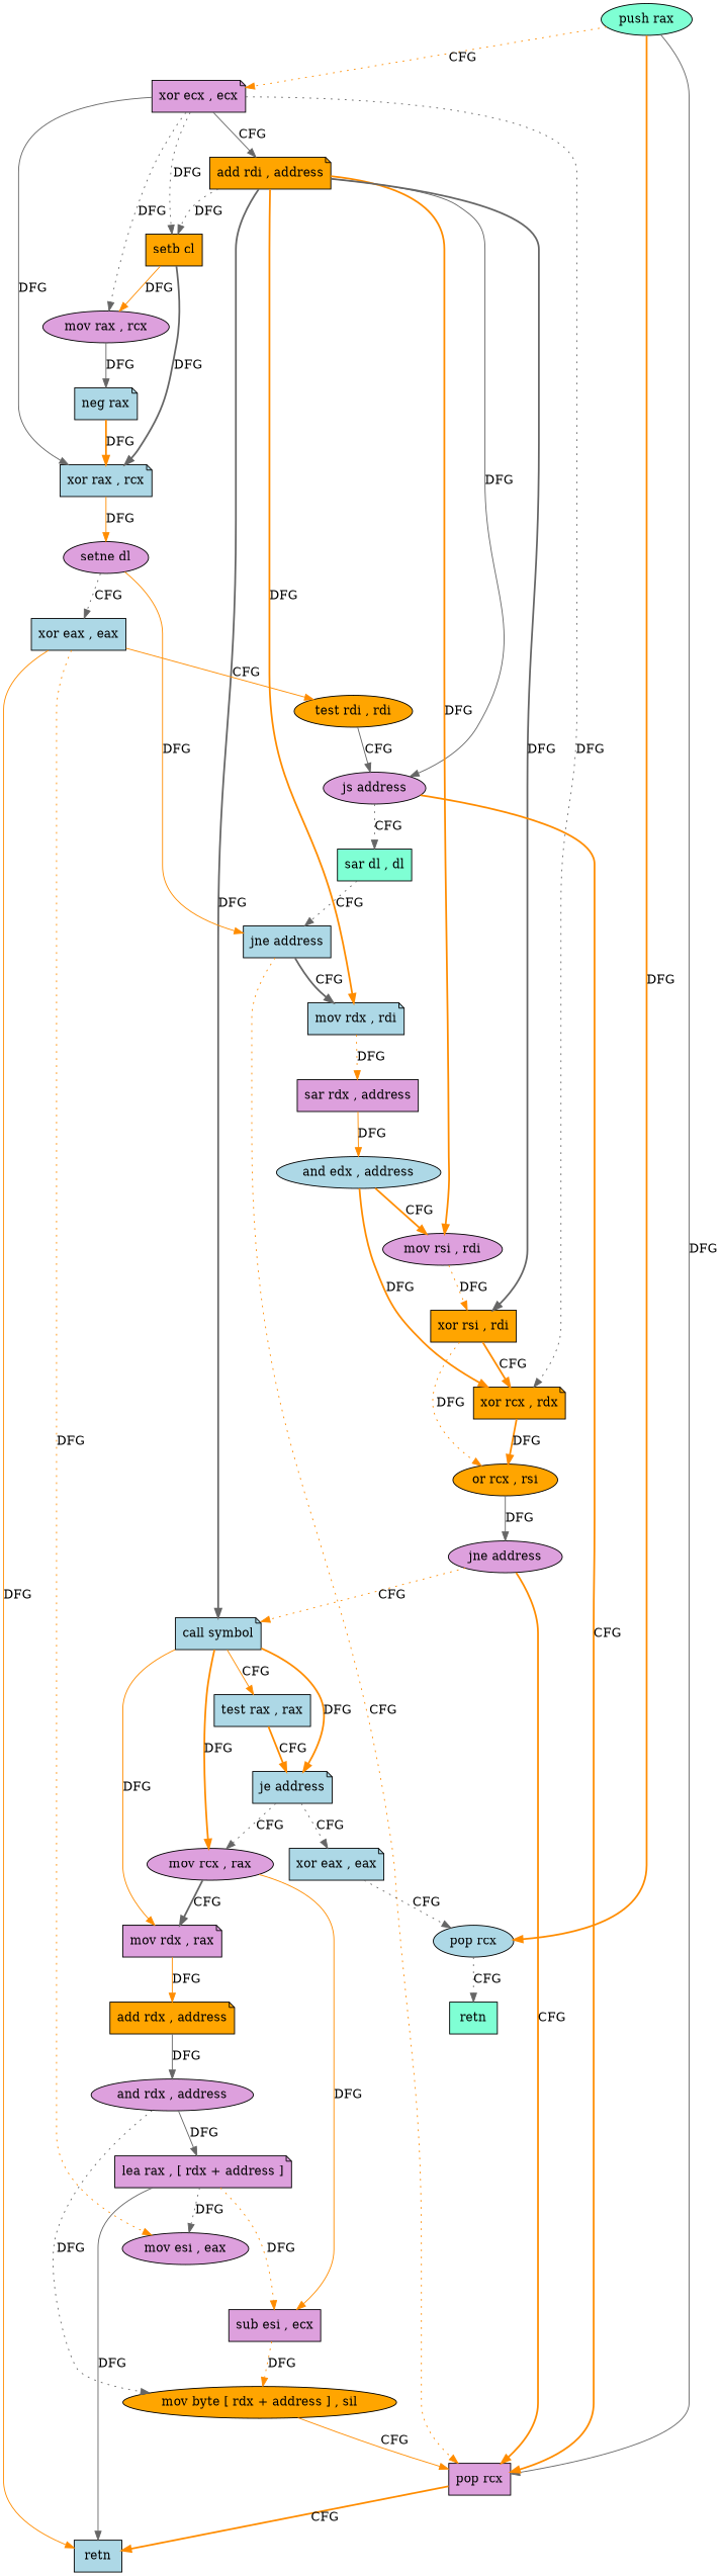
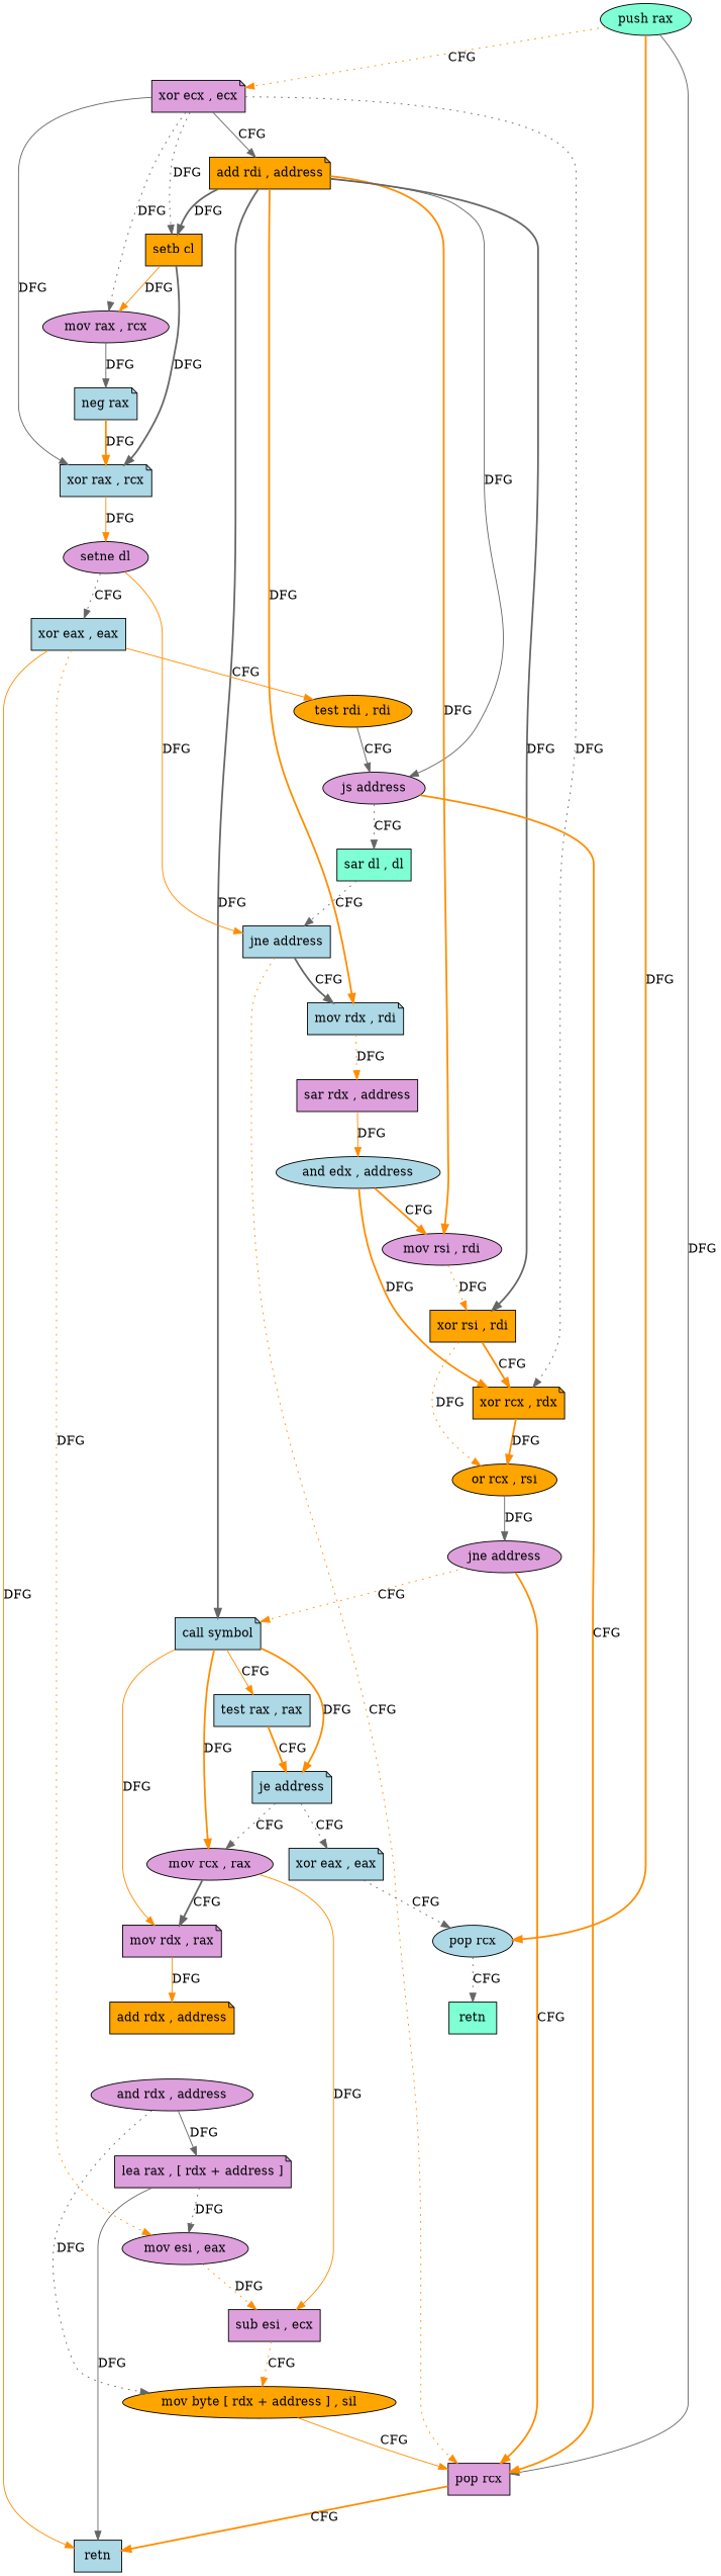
  digraph {
    node [fillcolor=plum shape=ellipse style=filled]
    edge [color=darkorange style=dotted]
    n1 [fillcolor=aquamarine label="push rax"]
    n2 [label="xor ecx , ecx" shape=note]
    n3 [label="pop rcx" shape=box]
    n4 [fillcolor=lightblue label="pop rcx"]
    n5 [fillcolor=orange label="add rdi , address" shape=note]
    n6 [fillcolor=orange label="setb cl" shape=box]
    n7 [label="mov rax , rcx"]
    n8 [fillcolor=lightblue label="xor rax , rcx" shape=note]
    n9 [fillcolor=orange label="xor rcx , rdx" shape=note]
    n10 [fillcolor=lightblue label=retn shape=box]
    n11 [fillcolor=aquamarine label=retn shape=box]
    n12 [label="js address"]
    n13 [fillcolor=lightblue label="mov rdx , rdi" shape=note]
    n14 [label="mov rsi , rdi"]
    n15 [fillcolor=orange label="xor rsi , rdi" shape=box]
    n16 [fillcolor=lightblue label="call symbol" shape=note]
    n17 [fillcolor=lightblue label="neg rax" shape=note]
    n18 [label="setne dl"]
    n19 [fillcolor=orange label="or rcx , rsi"]
    n20 [fillcolor=aquamarine label="sar dl , dl" shape=box]
    n21 [label="sar rdx , address" shape=box]
    n22 [fillcolor=lightblue label="test rax , rax" shape=box]
    n23 [fillcolor=lightblue label="je address" shape=note]
    n24 [label="mov rcx , rax"]
    n25 [label="mov rdx , rax" shape=note]
    n26 [fillcolor=lightblue label="xor eax , eax" shape=box]
    n27 [fillcolor=lightblue label="jne address" shape=box]
    n28 [fillcolor=orange label="test rdi , rdi"]
    n29 [label="mov esi , eax"]
    n30 [label="sub esi , ecx" shape=box]
    n31 [fillcolor=lightblue label="and edx , address"]
    n32 [label="jne address"]
    n33 [fillcolor=lightblue label="xor eax , eax" shape=note]
    n34 [fillcolor=orange label="add rdx , address" shape=note]
    n35 [fillcolor=orange label="mov byte [ rdx + address ] , sil"]
    n36 [label="and rdx , address"]
    n37 [label="lea rax , [ rdx + address ]" shape=note]
    n1 -> n2 [label=CFG]
    n1 -> n3 [color=gray40 label=DFG style=solid]
    n1 -> n4 [label=DFG style=bold]
    n2 -> n5 [color=gray40 label=CFG style=solid]
    n2 -> n6 [color=gray40 label=DFG]
    n2 -> n7 [color=gray40 label=DFG]
    n2 -> n8 [color=gray40 label=DFG style=solid]
    n2 -> n9 [color=gray40 label=DFG]
    n3 -> n10 [label=CFG style=bold]
    n4 -> n11 [color=gray40 label=CFG]
-   n5 -> n6 [color=gray40 label=DFG]
+   n5 -> n6 [color=gray40 label=DFG style=bold]
    n5 -> n12 [color=gray40 label=DFG style=solid]
    n5 -> n13 [label=DFG style=bold]
    n5 -> n14 [label=DFG style=bold]
    n5 -> n15 [color=gray40 label=DFG style=bold]
    n5 -> n16 [color=gray40 label=DFG style=bold]
    n6 -> n7 [label=DFG style=solid]
    n6 -> n8 [color=gray40 label=DFG style=bold]
    n7 -> n17 [color=gray40 label=DFG style=solid]
    n8 -> n18 [label=DFG style=solid]
    n9 -> n19 [label=DFG style=bold]
    n12 -> n3 [label=CFG style=bold]
    n12 -> n20 [color=gray40 label=CFG]
    n13 -> n21 [label=DFG]
    n14 -> n15 [label=DFG]
    n15 -> n9 [label=CFG style=bold]
    n15 -> n19 [label=DFG]
    n16 -> n22 [label=CFG style=solid]
    n16 -> n23 [label=DFG style=bold]
    n16 -> n24 [label=DFG style=bold]
    n16 -> n25 [label=DFG style=solid]
    n17 -> n8 [label=DFG style=bold]
    n18 -> n26 [color=gray40 label=CFG]
    n18 -> n27 [label=DFG style=solid]
    n19 -> n32 [color=gray40 label=DFG style=solid]
    n20 -> n27 [color=gray40 label=CFG]
    n21 -> n31 [label=DFG style=solid]
    n22 -> n23 [label=CFG style=bold]
    n23 -> n24 [color=gray40 label=CFG]
    n23 -> n33 [color=gray40 label=CFG]
    n24 -> n25 [color=gray40 label=CFG style=bold]
    n24 -> n30 [label=DFG style=solid]
    n25 -> n34 [label=DFG style=solid]
    n26 -> n10 [label=DFG style=solid]
    n26 -> n28 [label=CFG style=solid]
    n26 -> n29 [label=DFG]
    n27 -> n3 [label=CFG]
    n27 -> n13 [color=gray40 label=CFG style=bold]
    n28 -> n12 [color=gray40 label=CFG style=solid]
-   n37 -> n30 [label=DFG]
-   n30 -> n35 [label=DFG]
+   n29 -> n30 [label=DFG]
+   n30 -> n35 [label=CFG]
    n31 -> n9 [label=DFG style=bold]
    n31 -> n14 [label=CFG style=bold]
    n32 -> n3 [label=CFG style=bold]
    n32 -> n16 [label=CFG]
    n33 -> n4 [color=gray40 label=CFG]
-   n34 -> n36 [color=gray40 label=DFG style=solid]
    n35 -> n3 [label=CFG style=solid]
    n36 -> n35 [color=gray40 label=DFG]
    n36 -> n37 [color=gray40 label=DFG style=solid]
    n37 -> n10 [color=gray40 label=DFG style=solid]
    n37 -> n29 [color=gray40 label=DFG]
  }
